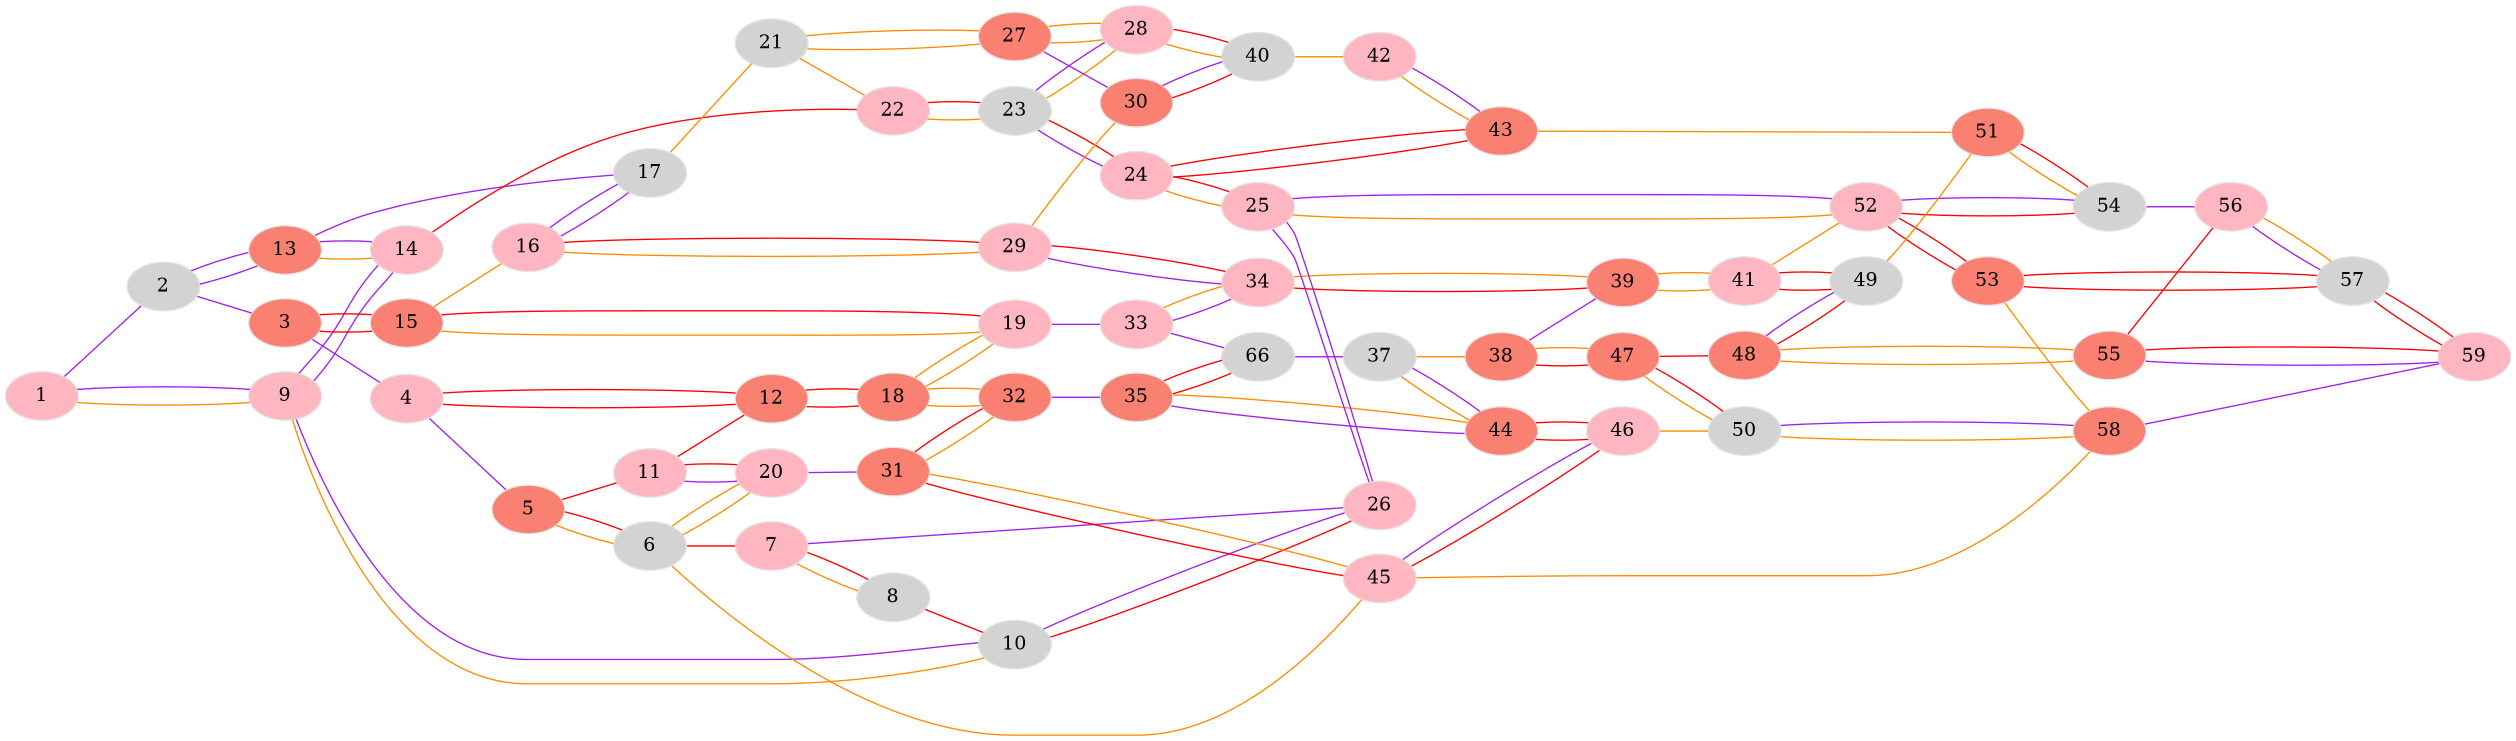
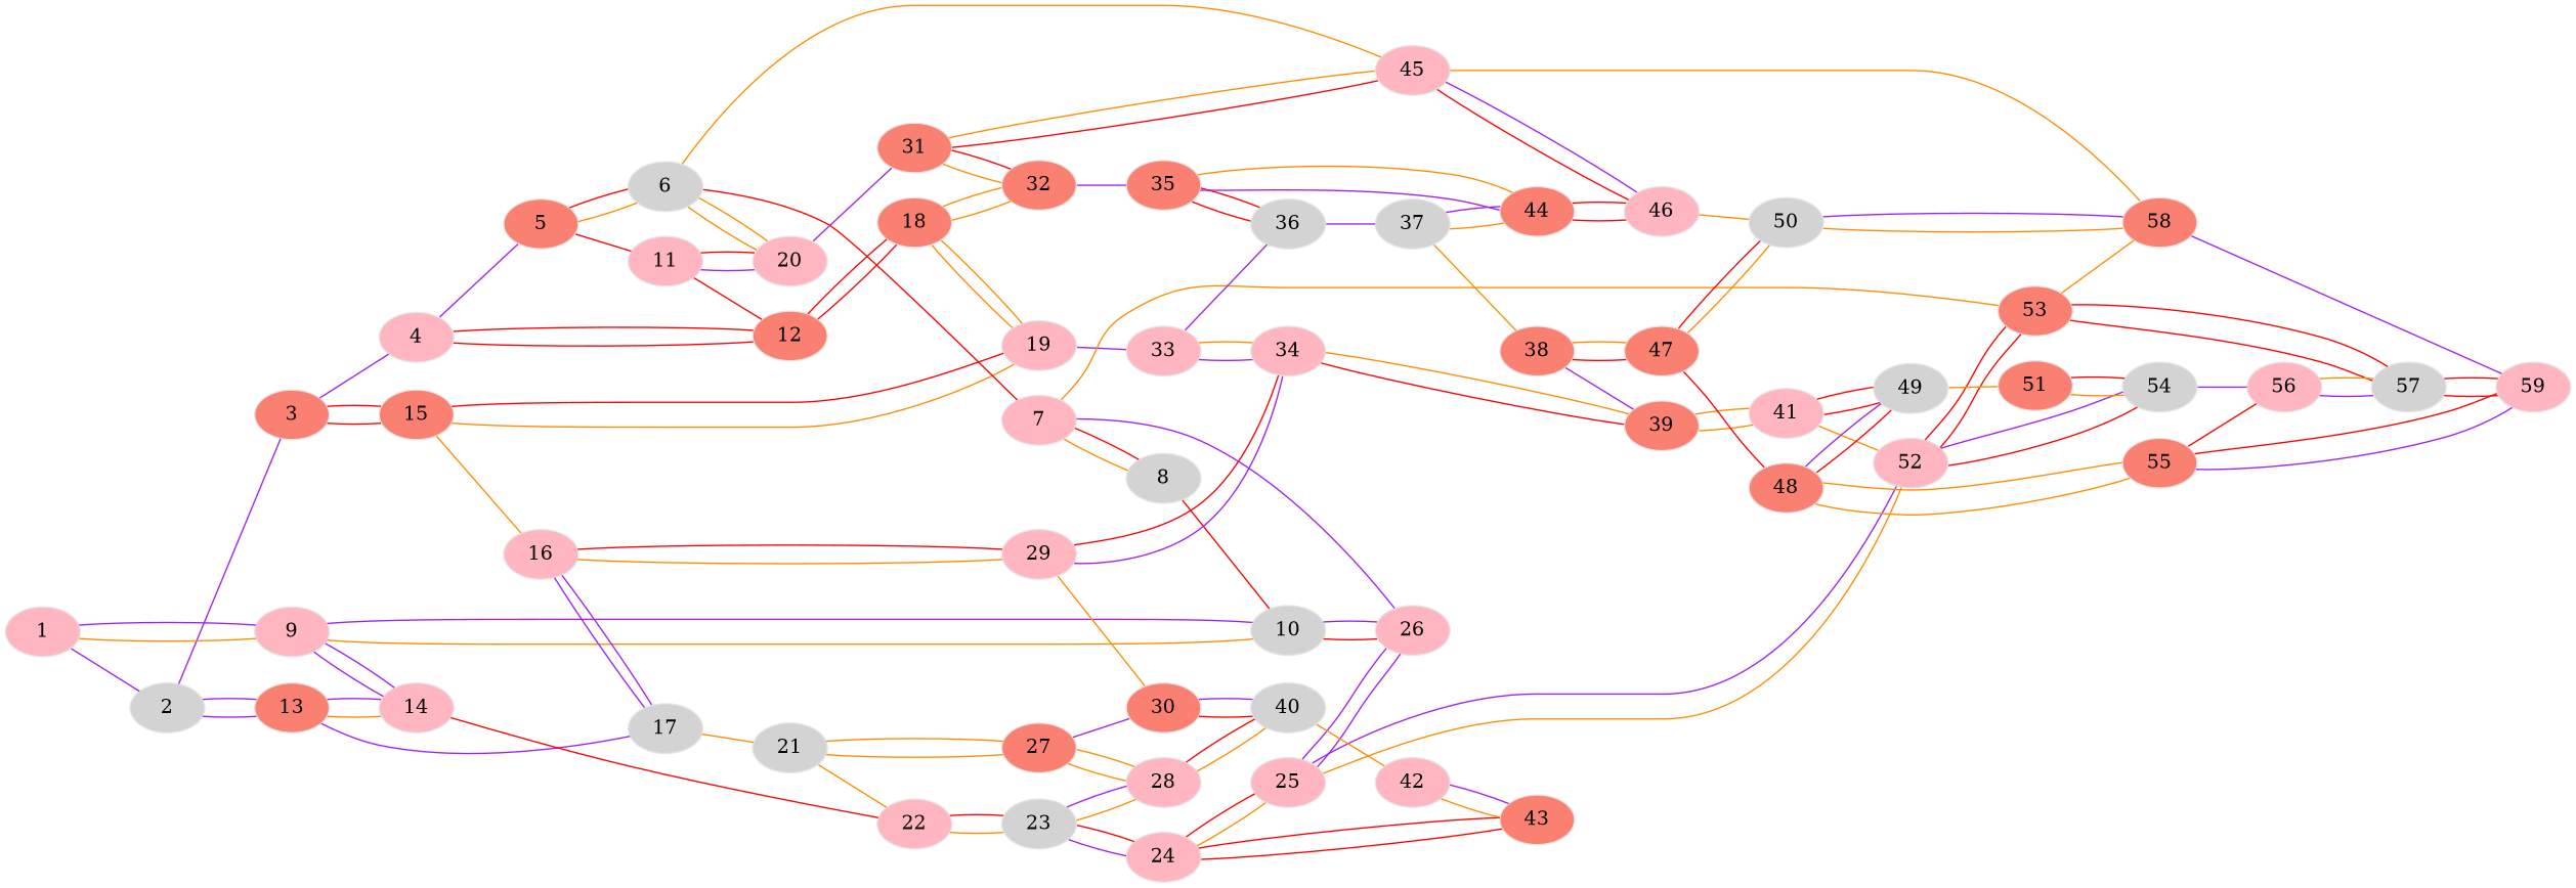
  graph {
    rankdir=LR
    node [color=gray90 fillcolor=lightpink style=filled]
    edge [color=darkorange]
    2 [fillcolor=lightgrey]
    1
    9
    3 [fillcolor=salmon]
    13 [fillcolor=salmon]
    10 [fillcolor=lightgrey]
    14
    4
    15 [fillcolor=salmon]
    17 [fillcolor=lightgrey]
    5 [fillcolor=salmon]
    12 [fillcolor=salmon]
    16
    19
    6 [fillcolor=lightgrey]
    11
    18 [fillcolor=salmon]
    7
    20
    45
    8 [fillcolor=lightgrey]
    26
    53 [fillcolor=salmon]
    31 [fillcolor=salmon]
    46
    58 [fillcolor=salmon]
    57 [fillcolor=lightgrey]
    22
    32 [fillcolor=salmon]
    21 [fillcolor=lightgrey]
    23 [fillcolor=lightgrey]
    29
    33
    30 [fillcolor=salmon]
    34
    27 [fillcolor=salmon]
    35 [fillcolor=salmon]
-   36 [fillcolor=lightgrey label=66]
+   36 [fillcolor=lightgrey]
    28
    24
    25
    43 [fillcolor=salmon]
    40 [fillcolor=lightgrey]
    52
    51 [fillcolor=salmon]
    54 [fillcolor=lightgrey]
    42
    39 [fillcolor=salmon]
    44 [fillcolor=salmon]
    37 [fillcolor=lightgrey]
    41
    38 [fillcolor=salmon]
    47 [fillcolor=salmon]
    50 [fillcolor=lightgrey]
    48 [fillcolor=salmon]
    49 [fillcolor=lightgrey]
    59
    55 [fillcolor=salmon]
    56
    2 -- 3 [color=purple]
    2 -- 13 [color=purple]
    2 -- 13 [color=purple]
    1 -- 2 [color=purple]
    1 -- 9
    1 -- 9 [color=purple]
    9 -- 10
    9 -- 10 [color=purple]
    9 -- 14 [color=purple]
    9 -- 14 [color=purple]
    3 -- 4 [color=purple]
    3 -- 15 [color=red]
    3 -- 15 [color=red]
    13 -- 14
    13 -- 14 [color=purple]
    13 -- 17 [color=purple]
    10 -- 26 [color=red]
    10 -- 26 [color=purple]
    14 -- 22 [color=red]
    4 -- 5 [color=purple]
    4 -- 12 [color=red]
    4 -- 12 [color=red]
    15 -- 16
    15 -- 19
    15 -- 19 [color=red]
    17 -- 21
    5 -- 6
    5 -- 6 [color=red]
    5 -- 11 [color=red]
    12 -- 18 [color=red]
    12 -- 18 [color=red]
    16 -- 17 [color=purple]
    16 -- 17 [color=purple]
    16 -- 29
    16 -- 29 [color=red]
    19 -- 33 [color=purple]
    6 -- 7 [color=red]
    6 -- 20
    6 -- 20
    6 -- 45
    11 -- 12 [color=red]
    11 -- 20 [color=purple]
    11 -- 20 [color=red]
    18 -- 19
    18 -- 19
    18 -- 32
    18 -- 32
    7 -- 8
    7 -- 8 [color=red]
    7 -- 26 [color=purple]
+   7 -- 53
    20 -- 31 [color=purple]
    45 -- 46 [color=red]
    45 -- 46 [color=purple]
    45 -- 58
    8 -- 10 [color=red]
    53 -- 58
    53 -- 57 [color=red]
    53 -- 57 [color=red]
    31 -- 45 [color=red]
    31 -- 45
    31 -- 32
    31 -- 32 [color=red]
    46 -- 50
    58 -- 59 [color=purple]
    57 -- 59 [color=red]
    57 -- 59 [color=red]
    22 -- 23
    22 -- 23 [color=red]
    32 -- 35 [color=purple]
    21 -- 22
    21 -- 27
    21 -- 27
    23 -- 28
    23 -- 28 [color=purple]
    23 -- 24 [color=purple]
    23 -- 24 [color=red]
    29 -- 30
    29 -- 34 [color=purple]
    29 -- 34 [color=red]
    33 -- 34 [color=purple]
    33 -- 34
    33 -- 36 [color=purple]
    30 -- 40 [color=red]
    30 -- 40 [color=purple]
    34 -- 39 [color=red]
    34 -- 39
    27 -- 30 [color=purple]
    27 -- 28
    27 -- 28
    35 -- 36 [color=red]
    35 -- 36 [color=red]
    35 -- 44 [color=purple]
    35 -- 44
    36 -- 37 [color=purple]
    28 -- 40
    28 -- 40 [color=red]
    24 -- 25
    24 -- 25 [color=red]
    24 -- 43 [color=red]
    24 -- 43 [color=red]
    25 -- 26 [color=purple]
    25 -- 26 [color=purple]
    25 -- 52
    25 -- 52 [color=purple]
-   43 -- 51
    40 -- 42
    52 -- 53 [color=red]
    52 -- 53 [color=red]
    52 -- 54 [color=red]
    52 -- 54 [color=purple]
    51 -- 54
    51 -- 54 [color=red]
    54 -- 56 [color=purple]
    42 -- 43
    42 -- 43 [color=purple]
    39 -- 41
    39 -- 41
    44 -- 46 [color=red]
    44 -- 46 [color=red]
    37 -- 44
    37 -- 44 [color=purple]
    37 -- 38
    41 -- 52
    41 -- 49 [color=red]
    41 -- 49 [color=red]
    38 -- 39 [color=purple]
    38 -- 47 [color=red]
    38 -- 47
    47 -- 50
    47 -- 50 [color=red]
    47 -- 48 [color=red]
    50 -- 58
    50 -- 58 [color=purple]
    48 -- 49 [color=red]
    48 -- 49 [color=purple]
    48 -- 55
    48 -- 55
    49 -- 51
    55 -- 59 [color=purple]
    55 -- 59 [color=red]
    55 -- 56 [color=red]
    56 -- 57 [color=purple]
    56 -- 57
  }
